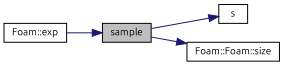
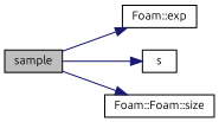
  digraph {
    fontname=Ubuntu
    rankdir=LR
    node [color=black fontname=Ubuntu fontsize=10 shape=record]
    edge [color=midnightblue fontname=Ubuntu fontsize=10 labelfontname=Helvetica labelfontsize=10 style=solid]
    n1 [fillcolor=grey75 fontcolor=black height=0.2 label=sample style=filled width=0.4]
    n2 [height=0.2 label="Foam::exp" width=0.4]
    n3 [height=0.2 label=s width=0.4]
    n4 [height=0.2 label="Foam::Foam::size" width=0.4]
-   n2 -> n1
+   n1 -> n2
    n1 -> n3
    n1 -> n4
  }
